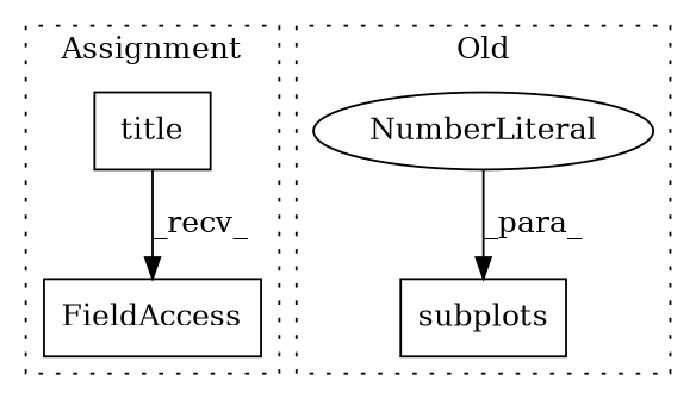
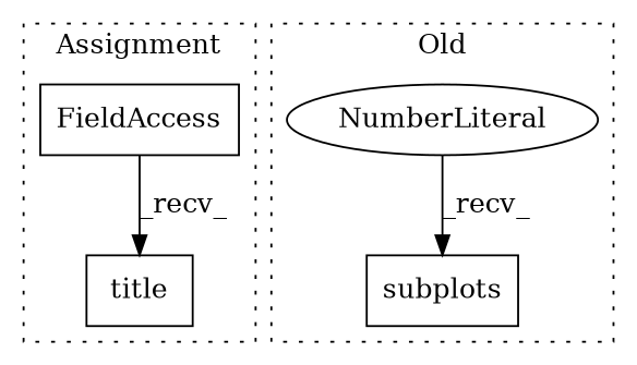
  digraph {
    node [a=32 shape=box]
    n1 [l="6,1" label=title s="1438,1477"]
    n2 [a=22 l=10 label=FieldAccess s=1420]
    n3 [l="9,1" label=subplots s="704,716"]
    n4 [a=34 l=1 label=NumberLiteral s=715 shape=ellipse]
    subgraph cluster_1 {
      label=Assignment
      style=dotted
      n1
      n2
    }
    subgraph cluster_2 {
      label=Old
      style=dotted
      n3
      n4
    }
-   n1 -> n2 [label=_recv_]
-   n4 -> n3 [label=_para_]
+   n2 -> n1 [label=_recv_]
+   n4 -> n3 [label=_recv_]
  }
